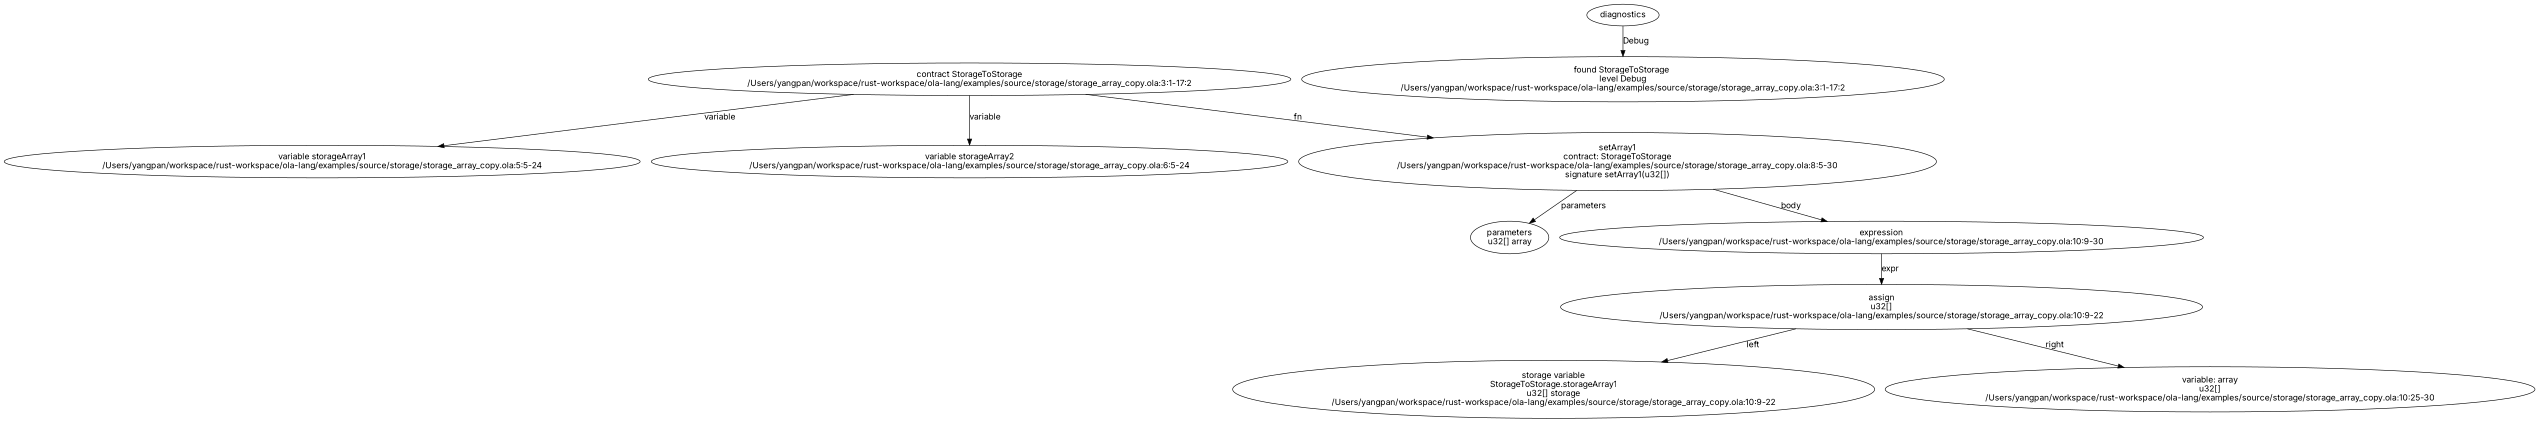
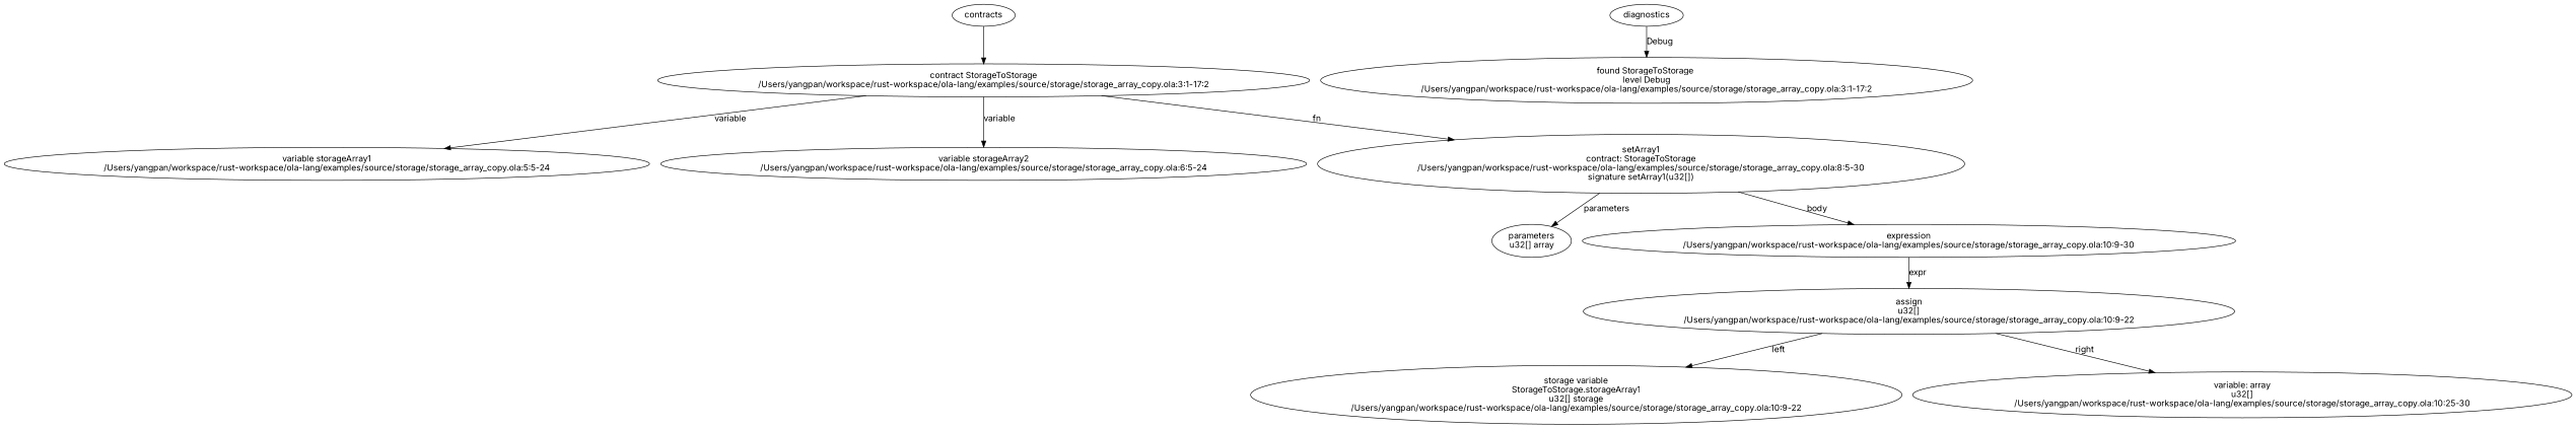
  strict digraph {
    fontname=Inter
    node [fontname=Inter]
    edge [fontname=Inter]
    n1 [label="contract StorageToStorage\n/Users/yangpan/workspace/rust-workspace/ola-lang/examples/source/storage/storage_array_copy.ola:3:1-17:2"]
    n2 [label="variable storageArray1\n/Users/yangpan/workspace/rust-workspace/ola-lang/examples/source/storage/storage_array_copy.ola:5:5-24"]
    n3 [label="variable storageArray2\n/Users/yangpan/workspace/rust-workspace/ola-lang/examples/source/storage/storage_array_copy.ola:6:5-24"]
    n4 [label="setArray1\ncontract: StorageToStorage\n/Users/yangpan/workspace/rust-workspace/ola-lang/examples/source/storage/storage_array_copy.ola:8:5-30\nsignature setArray1(u32[])"]
    n5 [label="parameters\nu32[] array"]
    n6 [label="expression\n/Users/yangpan/workspace/rust-workspace/ola-lang/examples/source/storage/storage_array_copy.ola:10:9-30"]
    n7 [label="assign\nu32[]\n/Users/yangpan/workspace/rust-workspace/ola-lang/examples/source/storage/storage_array_copy.ola:10:9-22"]
    n8 [label="storage variable\nStorageToStorage.storageArray1\nu32[] storage\n/Users/yangpan/workspace/rust-workspace/ola-lang/examples/source/storage/storage_array_copy.ola:10:9-22"]
    n9 [label="variable: array\nu32[]\n/Users/yangpan/workspace/rust-workspace/ola-lang/examples/source/storage/storage_array_copy.ola:10:25-30"]
    n10 [label="found StorageToStorage \nlevel Debug\n/Users/yangpan/workspace/rust-workspace/ola-lang/examples/source/storage/storage_array_copy.ola:3:1-17:2"]
+   contracts
    diagnostics
    n1 -> n2 [label=variable]
    n1 -> n3 [label=variable]
    n1 -> n4 [label=fn]
    n4 -> n5 [label=parameters]
    n4 -> n6 [label=body]
    n6 -> n7 [label=expr]
    n7 -> n8 [label=left]
    n7 -> n9 [label=right]
+   contracts -> n1
    diagnostics -> n10 [label=Debug]
  }
